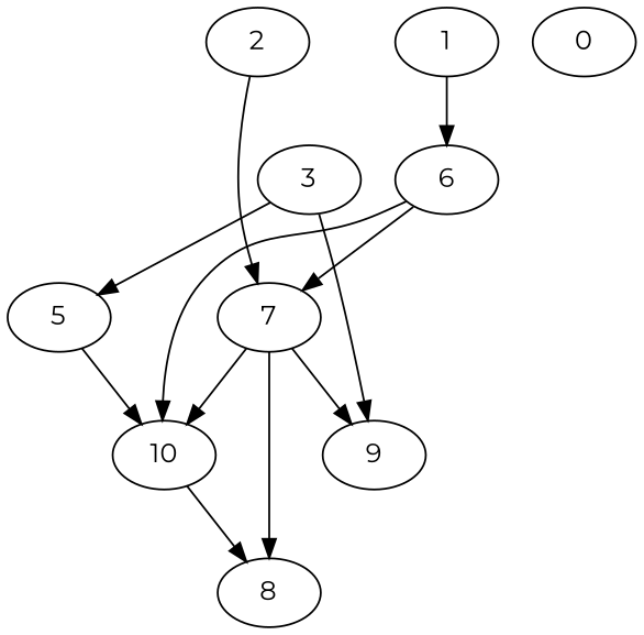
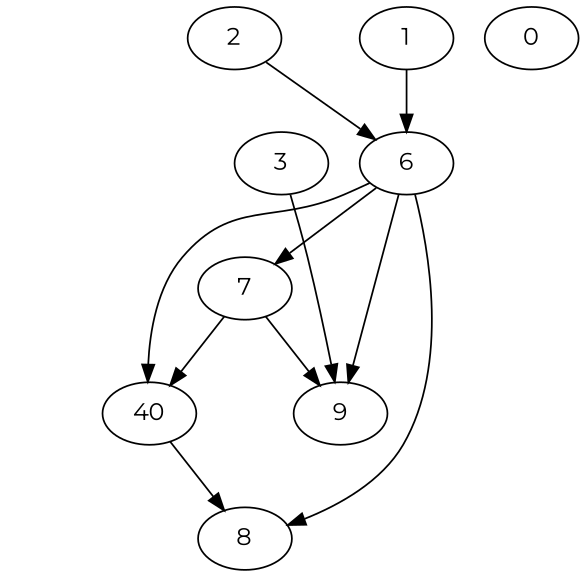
  digraph {
    fontname=Montserrat
    node [alpha=0.02 fontname=Montserrat]
    edge [fontname=Montserrat]
    1 [alpha=0.16 expect_size=24840192]
    6 [expect_size=6484992]
    7 [alpha=0.08 expect_size=44564480]
    8 [alpha=0.11 expect_size=14523392]
    9 [alpha=0.07 expect_size=26063872]
-   10 [expect_size=7489536]
+   10 [expect_size=7489536 label=40]
    2 [alpha=0.12 expect_size=13800448]
    3 [alpha=0.05 expect_size=46398464]
-   5 [alpha=0.17 expect_size=10469376]
    n10 [expect_size=8982528 label=0]
    1 -> 6
    6 -> 7
-   7 -> 8
+   6 -> 8
+   6 -> 9
    6 -> 10
    7 -> 9
    7 -> 10
    10 -> 8
-   2 -> 7
+   2 -> 6
    3 -> 9
-   3 -> 5
-   5 -> 10
  }
